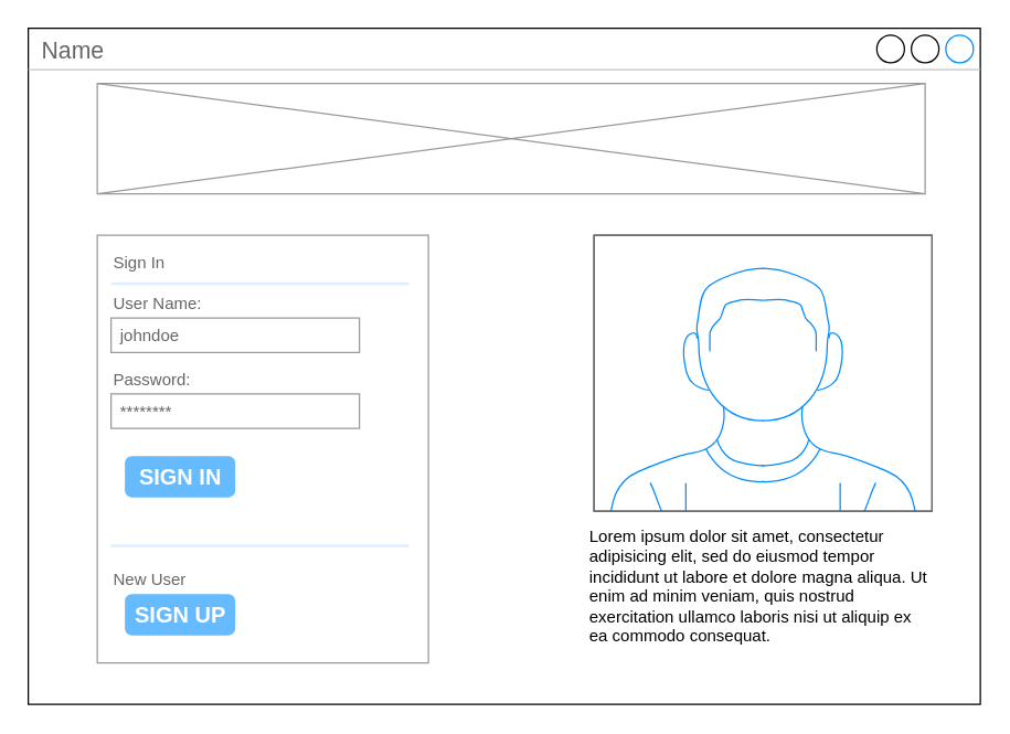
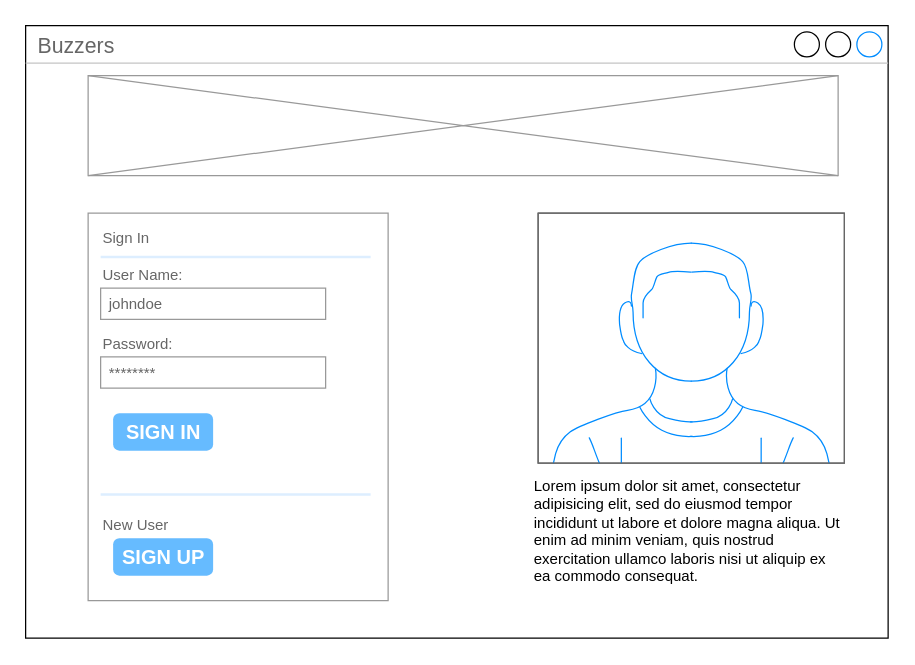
  <mxCell id="0" />
  <mxCell id="1" parent="0" />
- <mxCell id="2" value="Name" style="strokeWidth=1;shadow=0;dashed=0;align=center;html=1;shape=mxgraph.mockup.containers.window;align=left;verticalAlign=top;spacingLeft=8;strokeColor2=#008cff;strokeColor3=#c4c4c4;fontColor=#666666;mainText=;fontSize=17;labelBackgroundColor=none;" vertex="1" parent="1"><mxGeometry x="20" y="20" width="690" height="490" as="geometry" /></mxCell>
+ <mxCell id="2" value="Buzzers" style="strokeWidth=1;shadow=0;dashed=0;align=center;html=1;shape=mxgraph.mockup.containers.window;align=left;verticalAlign=top;spacingLeft=8;strokeColor2=#008cff;strokeColor3=#c4c4c4;fontColor=#666666;mainText=;fontSize=17;labelBackgroundColor=none;" vertex="1" parent="1"><mxGeometry x="20" y="20" width="690" height="490" as="geometry" /></mxCell>
  <mxCell id="3" value="" style="strokeWidth=1;shadow=0;dashed=0;align=center;html=1;shape=mxgraph.mockup.forms.rrect;rSize=0;strokeColor=#999999;fillColor=#ffffff;" vertex="1" parent="1"><mxGeometry x="70" y="170" width="240" height="310" as="geometry" /></mxCell>
  <mxCell id="4" value="Sign In" style="strokeWidth=1;shadow=0;dashed=0;align=center;html=1;shape=mxgraph.mockup.forms.anchor;fontSize=12;fontColor=#666666;align=left;resizeWidth=1;spacingLeft=0;" vertex="1" parent="3"><mxGeometry width="120.0" height="20" relative="1" as="geometry"><mxPoint x="10" y="10" as="offset" /></mxGeometry></mxCell>
  <mxCell id="5" value="" style="shape=line;strokeColor=#ddeeff;strokeWidth=2;html=1;resizeWidth=1;" vertex="1" parent="3"><mxGeometry width="216.0" height="10" relative="1" as="geometry"><mxPoint x="10" y="30" as="offset" /></mxGeometry></mxCell>
  <mxCell id="6" value="User Name:" style="strokeWidth=1;shadow=0;dashed=0;align=center;html=1;shape=mxgraph.mockup.forms.anchor;fontSize=12;fontColor=#666666;align=left;resizeWidth=1;spacingLeft=0;" vertex="1" parent="3"><mxGeometry width="120.0" height="20" relative="1" as="geometry"><mxPoint x="10" y="40" as="offset" /></mxGeometry></mxCell>
  <mxCell id="7" value="johndoe" style="strokeWidth=1;shadow=0;dashed=0;align=center;html=1;shape=mxgraph.mockup.forms.rrect;rSize=0;strokeColor=#999999;fontColor=#666666;align=left;spacingLeft=5;resizeWidth=1;" vertex="1" parent="3"><mxGeometry width="180" height="25" relative="1" as="geometry"><mxPoint x="10" y="60" as="offset" /></mxGeometry></mxCell>
  <mxCell id="8" value="Password:" style="strokeWidth=1;shadow=0;dashed=0;align=center;html=1;shape=mxgraph.mockup.forms.anchor;fontSize=12;fontColor=#666666;align=left;resizeWidth=1;spacingLeft=0;" vertex="1" parent="3"><mxGeometry width="120.0" height="20" relative="1" as="geometry"><mxPoint x="10" y="95" as="offset" /></mxGeometry></mxCell>
  <mxCell id="9" value="********" style="strokeWidth=1;shadow=0;dashed=0;align=center;html=1;shape=mxgraph.mockup.forms.rrect;rSize=0;strokeColor=#999999;fontColor=#666666;align=left;spacingLeft=5;resizeWidth=1;" vertex="1" parent="3"><mxGeometry width="180" height="25" relative="1" as="geometry"><mxPoint x="10" y="115" as="offset" /></mxGeometry></mxCell>
  <mxCell id="10" value="SIGN IN" style="strokeWidth=1;shadow=0;dashed=0;align=center;html=1;shape=mxgraph.mockup.forms.rrect;rSize=5;strokeColor=none;fontColor=#ffffff;fillColor=#66bbff;fontSize=16;fontStyle=1;" vertex="1" parent="3"><mxGeometry y="1" width="80" height="30" relative="1" as="geometry"><mxPoint x="20" y="-150" as="offset" /></mxGeometry></mxCell>
  <mxCell id="11" value="" style="shape=line;strokeColor=#ddeeff;strokeWidth=2;html=1;resizeWidth=1;" vertex="1" parent="3"><mxGeometry y="1" width="216.0" height="10" relative="1" as="geometry"><mxPoint x="10" y="-90" as="offset" /></mxGeometry></mxCell>
  <mxCell id="12" value="New User" style="strokeWidth=1;shadow=0;dashed=0;align=center;html=1;shape=mxgraph.mockup.forms.anchor;fontSize=12;fontColor=#666666;align=left;spacingLeft=0;resizeWidth=1;" vertex="1" parent="3"><mxGeometry y="1" width="180" height="20" relative="1" as="geometry"><mxPoint x="10" y="-70" as="offset" /></mxGeometry></mxCell>
  <mxCell id="13" value="SIGN UP" style="strokeWidth=1;shadow=0;dashed=0;align=center;html=1;shape=mxgraph.mockup.forms.rrect;rSize=5;strokeColor=none;fontColor=#ffffff;fillColor=#66bbff;fontSize=16;fontStyle=1;" vertex="1" parent="3"><mxGeometry y="1" width="80" height="30" relative="1" as="geometry"><mxPoint x="20" y="-50" as="offset" /></mxGeometry></mxCell>
  <mxCell id="14" value="" style="verticalLabelPosition=bottom;shadow=0;dashed=0;align=center;html=1;verticalAlign=top;strokeWidth=1;shape=mxgraph.mockup.containers.userMale;strokeColor=#666666;strokeColor2=#008cff;" vertex="1" parent="1"><mxGeometry x="430" y="170" width="245" height="200" as="geometry" /></mxCell>
  <mxCell id="15" value="Lorem ipsum dolor sit amet, consectetur adipisicing elit, sed do eiusmod tempor incididunt ut labore et dolore magna aliqua. Ut enim ad minim veniam, quis nostrud exercitation ullamco laboris nisi ut aliquip ex ea commodo consequat." style="text;spacingTop=-5;whiteSpace=wrap;html=1;align=left;fontSize=12;fontFamily=Helvetica;fillColor=none;strokeColor=none;" vertex="1" parent="1"><mxGeometry x="425" y="380" width="250" height="100" as="geometry" /></mxCell>
  <mxCell id="16" value="" style="verticalLabelPosition=bottom;shadow=0;dashed=0;align=center;html=1;verticalAlign=top;strokeWidth=1;shape=mxgraph.mockup.graphics.simpleIcon;strokeColor=#999999;" vertex="1" parent="1"><mxGeometry x="70" y="60" width="600" height="80" as="geometry" /></mxCell>
